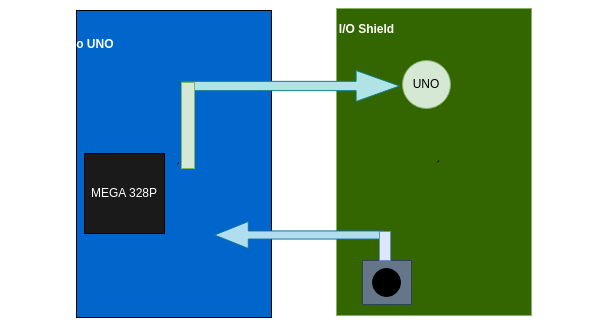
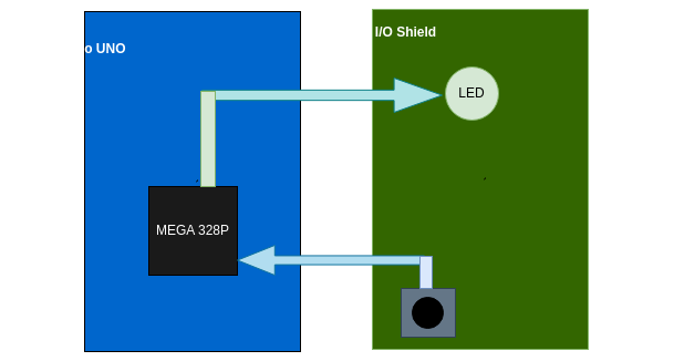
  <mxCell id="0" />
  <mxCell id="1" parent="0" />
  <mxCell id="2" value="`" style="rounded=0;whiteSpace=wrap;html=1;rotation=90;fillColor=#336600;strokeColor=#82b366;" parent="1" vertex="1"><mxGeometry x="280" y="64" width="307" height="195" as="geometry" /></mxCell>
  <mxCell id="3" value="`" style="rounded=0;whiteSpace=wrap;html=1;rotation=90;fillColor=#0066CC;" parent="1" vertex="1"><mxGeometry x="20" y="66" width="307" height="195" as="geometry" /></mxCell>
  <mxCell id="4" value="&lt;b&gt;&lt;font color=&quot;#ffffff&quot;&gt;Arduino UNO&lt;/font&gt;&lt;/b&gt;" style="text;html=1;resizable=0;autosize=1;align=center;verticalAlign=middle;points=[];fillColor=none;strokeColor=none;rounded=0;" parent="1" vertex="1"><mxGeometry x="32" y="35" width="86" height="18" as="geometry" /></mxCell>
- <mxCell id="5" value="MEGA 328P" style="whiteSpace=wrap;html=1;aspect=fixed;fillColor=#1A1A1A;fontColor=#FFFFFF;" parent="1" vertex="1"><mxGeometry x="84" y="153" width="80" height="80" as="geometry" /></mxCell>
- <mxCell id="6" value="UNO" style="ellipse;whiteSpace=wrap;html=1;aspect=fixed;fillColor=#d5e8d4;strokeColor=#82b366;" parent="1" vertex="1"><mxGeometry x="402" y="60" width="48" height="48" as="geometry" /></mxCell>
+ <mxCell id="5" value="MEGA 328P" style="whiteSpace=wrap;html=1;aspect=fixed;fillColor=#1A1A1A;fontColor=#FFFFFF;" parent="1" vertex="1"><mxGeometry x="134" y="168" width="80" height="80" as="geometry" /></mxCell>
+ <mxCell id="6" value="LED" style="ellipse;whiteSpace=wrap;html=1;aspect=fixed;fillColor=#d5e8d4;strokeColor=#82b366;" parent="1" vertex="1"><mxGeometry x="402" y="60" width="48" height="48" as="geometry" /></mxCell>
  <mxCell id="7" value="&lt;b&gt;I/O Shield&lt;/b&gt;" style="text;html=1;resizable=0;autosize=1;align=center;verticalAlign=middle;points=[];fillColor=none;strokeColor=none;rounded=0;fontColor=#FFFFFF;" parent="1" vertex="1"><mxGeometry x="333" y="20" width="65" height="18" as="geometry" /></mxCell>
  <mxCell id="8" value="" style="shape=singleArrow;whiteSpace=wrap;html=1;fillColor=#b0e3e6;strokeColor=#0e8088;" parent="1" vertex="1"><mxGeometry x="182" y="70" width="217" height="31" as="geometry" /></mxCell>
  <mxCell id="9" value="" style="rounded=0;whiteSpace=wrap;html=1;fillColor=#647687;strokeColor=#314354;fontColor=#ffffff;" parent="1" vertex="1"><mxGeometry x="362" y="260" width="49" height="44" as="geometry" /></mxCell>
  <mxCell id="10" value="" style="ellipse;whiteSpace=wrap;html=1;aspect=fixed;fillColor=#000000;" parent="1" vertex="1"><mxGeometry x="372" y="268" width="28" height="28" as="geometry" /></mxCell>
  <mxCell id="11" value="" style="shape=singleArrow;whiteSpace=wrap;html=1;fillColor=#b1ddf0;strokeColor=#10739e;rotation=-180;" parent="1" vertex="1"><mxGeometry y="221" width="169" height="27" as="geometry" x="214" /></mxCell>
  <mxCell id="12" value="" style="whiteSpace=wrap;html=1;fillColor=#d5e8d4;strokeColor=#82b366;" vertex="1" parent="1"><mxGeometry x="181" y="82" width="13" height="86" as="geometry" /></mxCell>
  <mxCell id="13" value="" style="whiteSpace=wrap;html=1;fillColor=#dae8fc;strokeColor=#6c8ebf;" vertex="1" parent="1"><mxGeometry x="379" y="231" width="11" height="29" as="geometry" /></mxCell>
